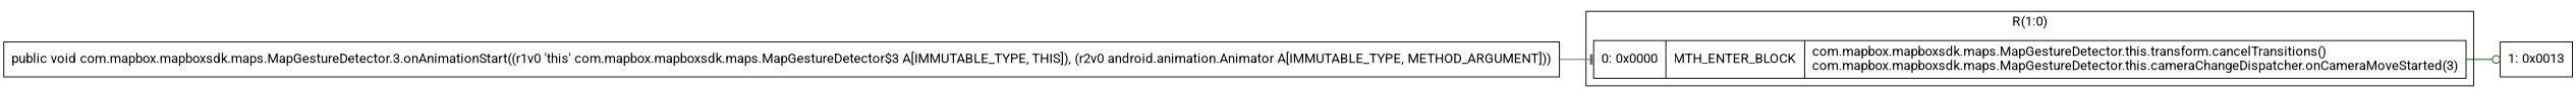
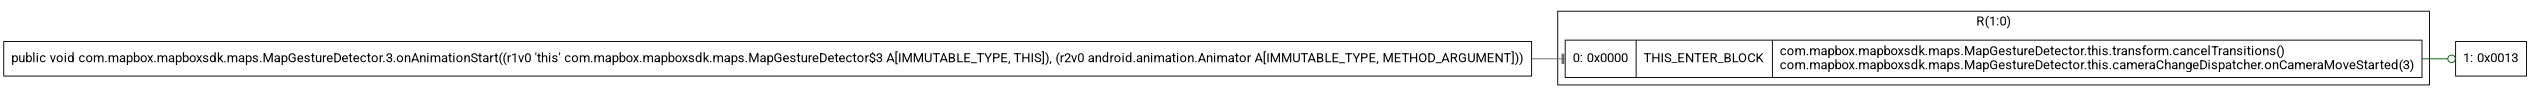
  digraph {
    rankdir=LR
    fontname=Roboto
    node [color=black shape=record fontname=Roboto]
    edge [fontname=Roboto]
-   n1 [label="{0\:\ 0x0000|MTH_ENTER_BLOCK\l|com.mapbox.mapboxsdk.maps.MapGestureDetector.this.transform.cancelTransitions()\lcom.mapbox.mapboxsdk.maps.MapGestureDetector.this.cameraChangeDispatcher.onCameraMoveStarted(3)\l}"]
+   n1 [label="{0\:\ 0x0000|THIS_ENTER_BLOCK\l|com.mapbox.mapboxsdk.maps.MapGestureDetector.this.transform.cancelTransitions()\lcom.mapbox.mapboxsdk.maps.MapGestureDetector.this.cameraChangeDispatcher.onCameraMoveStarted(3)\l}"]
    n2 [label="{1\:\ 0x0013}"]
    n3 [label="{public void com.mapbox.mapboxsdk.maps.MapGestureDetector.3.onAnimationStart((r1v0 'this' com.mapbox.mapboxsdk.maps.MapGestureDetector$3 A[IMMUTABLE_TYPE, THIS]), (r2v0 android.animation.Animator A[IMMUTABLE_TYPE, METHOD_ARGUMENT])) }"]
    subgraph cluster_1 {
      label="R(1:0)"
      n1
    }
    n1 -> n2 [color=darkgreen arrowhead=odot]
    n3 -> n1 [color=gray40 arrowhead=tee]
  }
